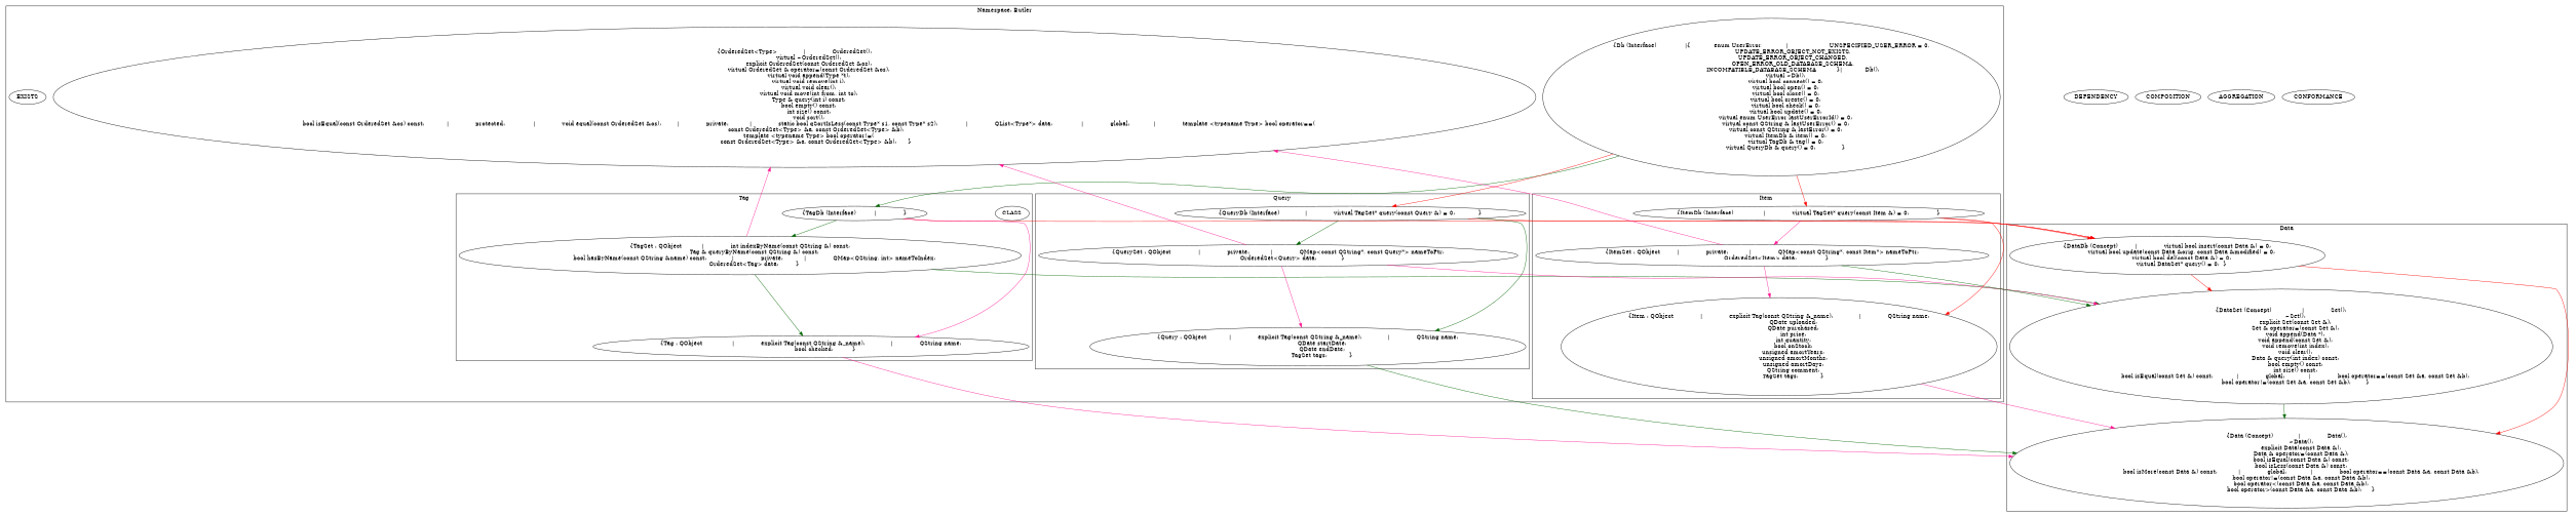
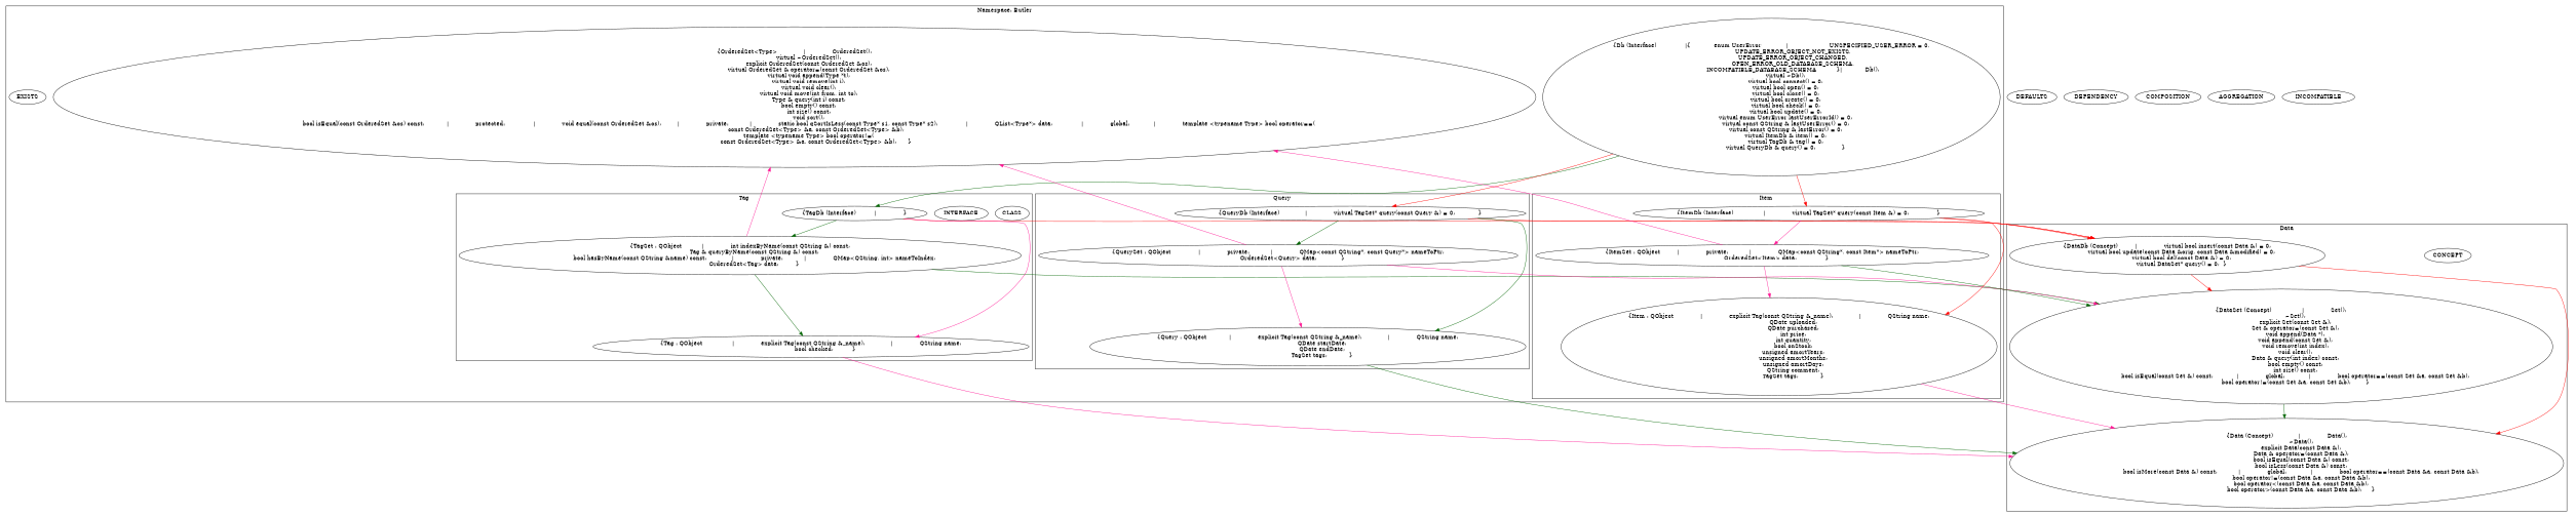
  digraph {
    edge [color=deeppink]
+   CONCEPT
    n2 [label="{Data (Concept)		|		Data();\n		~Data();\n		explicit Data(const Data &);\n		Data & operator=(const Data &);\n		bool isEqual(const Data &) const;\n		bool isLess(const Data &) const;\n		bool isMore(const Data &) const;		|		global:		|		bool operator==(const Data &a, const Data &b);\n		bool operator!=(const Data &a, const Data &b);\n		bool operator\<(const Data &a, const Data &b);\n		bool operator\>(const Data &a, const Data &b);	}"]
    n3 [label="{DataSet (Concept)		|		Set();\n		~Set();\n		explicit Set(const Set &);\n		Set & operator=(const Set &);\n		void append(Data *);\n		void append(const Set &);\n		void remove(int index);\n		void clear();\n		Data & query(int index) const;\n		bool empty() const;\n		int size() const;\n		bool isEqual(const Set &) const;		|		global:		|		bool operator==(const Set &a, const Set &b);\n		bool operator!=(const Set &a, const Set &b);	}"]
    n4 [label="{DataDb (Concept)		|		virtual bool insert(const Data &) = 0;\n		virtual bool update(const Data &orig, const Data &modified) = 0;\n		virtual bool del(const Data &) = 0;\n		virtual DataSet* query() = 0;	}"]
    n5 [label="{OrderedSet\<Type\>		|		OrderedSet();\n		virtual ~OrderedSet();\n		explicit OrderedSet(const OrderedSet &os);\n		virtual OrderedSet & operator=(const OrderedSet &os);\n		virtual void append(Type *t);\n		virtual void remove(int i);\n		virtual void clear();\n		virtual void move(int from, int to);\n		Type & query(int i) const;\n		bool empty() const;\n		int size() const;\n		void sort();\n		bool isEqual(const OrderedSet &os) const;		|		protected:		|		void equal(const OrderedSet &os);		|		private:		|		static bool qSortIsLess(const Type* s1, const Type* s2);		|		QList\<Type*\> data;		|		global:		|		template \<typename Type\> bool operator==(\n			const OrderedSet\<Type\> &a, const OrderedSet\<Type\> &b);\n		template \<typename Type\> bool operator!=(\n			const OrderedSet\<Type\> &a, const OrderedSet\<Type\> &b);	}"]
    n6 [label="{Db (Interface)		|{		enum UserError		|			UNSPECIFIED_USER_ERROR = 0,\n			UPDATE_ERROR_OBJECT_NOT_EXISTS,\n			UPDATE_ERROR_OBJECT_CHANGED,\n			OPEN_ERROR_OLD_DATABASE_SCHEMA,\n			INCOMPATIBLE_DATABASE_SCHEMA		}|		Db();\n		virtual ~Db();\n		virtual bool connect() = 0;\n		virtual bool open() = 0;\n		virtual bool close() = 0;\n		virtual bool create() = 0;\n		virtual bool check() = 0;\n		virtual bool update() = 0;\n		virtual enum UserError lastUserErrorId() = 0;\n		virtual const QString & lastUserError() = 0;\n		virtual const QString & lastError() = 0;\n		virtual ItemDb & item() = 0;\n		virtual TagDb & tag() = 0;\n		virtual QueryDb & query() = 0;		}"]
    CLASS
    n8 [label="{Tag : QObject		|		explicit Tag(const QString &_name);		|		QString name;\n		bool checked;		}"]
    n9 [label="{TagSet : QObject		|		int indexByName(const QString &) const;\n		Tag & queryByName(const QString &) const;\n		bool hasByName(const QString &name) const;		|		private:		|		QMap\<QString, int\> nameToIndex;\n		OrderedSet\<Tag\> data;		}"]
+   INTERFACE
    n11 [label="{TagDb (Interface)		|		}"]
    n12 [label="{Query : QObject		|		explicit Tag(const QString &_name);		|		QString name;\n		QDate startDate;\n		QDate endDate;\n		TagSet tags;		}"]
    n13 [label="{QuerySet : QObject		|		private:		|		QMap\<const QString*, const Query*\> nameToPtr;\n		OrderedSet\<Query\> data;		}"]
    n14 [label="{QueryDb (Interface)		|		virtual TagSet* query(const Query &) = 0;		}"]
    n15 [label="{Item : QObject		|		explicit Tag(const QString &_name);		|		QString name;\n		QDate uploaded;\n		QDate purchased;\n		int price;\n		int quantity;\n		bool onStock;\n		unsigned amortYears;\n		unsigned amortMonths;\n		unsigned amortDays;\n		QString comment;\n		TagSet tags;		}"]
    n16 [label="{ItemSet : QObject		|		private:		|		QMap\<const QString*, const Item*\> nameToPtr;\n		OrderedSet\<Item\> data;		}"]
    n17 [label="{ItemDb (Interface)		|		virtual TagSet* query(const Item &) = 0;		}"]
    n18 [label=EXISTS]
+   DEFAULTS
    DEPENDENCY
    COMPOSITION
    AGGREGATION
-   CONFORMANCE
+   CONFORMANCE [label=INCOMPATIBLE]
    subgraph cluster_1 {
      label=Data
+     CONCEPT
      n2
      n3
      n4
    }
    subgraph cluster_2 {
      label="Namespace: Butler"
      n18
      subgraph sub_3 {
        label="Namespace: Butler"
        rank=min
        n5
        n6
      }
      subgraph sub_4 {
        label="Namespace: Butler"
        rank=same
      }
      subgraph sub_5 {
        label="Namespace: Butler"
        rank=same
      }
      subgraph sub_6 {
        label="Namespace: Butler"
        rank=max
      }
      subgraph cluster_7 {
        label=Tag
        CLASS
        n8
        n9
+       INTERFACE
        n11
      }
      subgraph cluster_8 {
        label=Query
        n12
        n13
        n14
      }
      subgraph cluster_9 {
        label=Item
        n15
        n16
        n17
      }
    }
    n3 -> n2 [color=darkgreen]
    n4 -> n2 [color=red]
    n4 -> n3 [color=red]
    n6 -> n11 [color=darkgreen]
    n6 -> n14 [color=red]
    n6 -> n17 [color=red]
    n8 -> n2
    n9 -> n3 [color=darkgreen]
    n9 -> n5
    n9 -> n8 [color=darkgreen]
    n11 -> n4 [color=red]
    n11 -> n8
    n11 -> n9 [color=darkgreen]
    n12 -> n2 [color=darkgreen]
    n13 -> n3
    n13 -> n5
    n13 -> n12
    n14 -> n4 [color=red]
    n14 -> n12 [color=darkgreen]
    n14 -> n13 [color=darkgreen]
    n15 -> n2
    n16 -> n3 [color=darkgreen]
    n16 -> n5
    n16 -> n15
    n17 -> n4 [color=red]
    n17 -> n15 [color=red]
    n17 -> n16
  }
